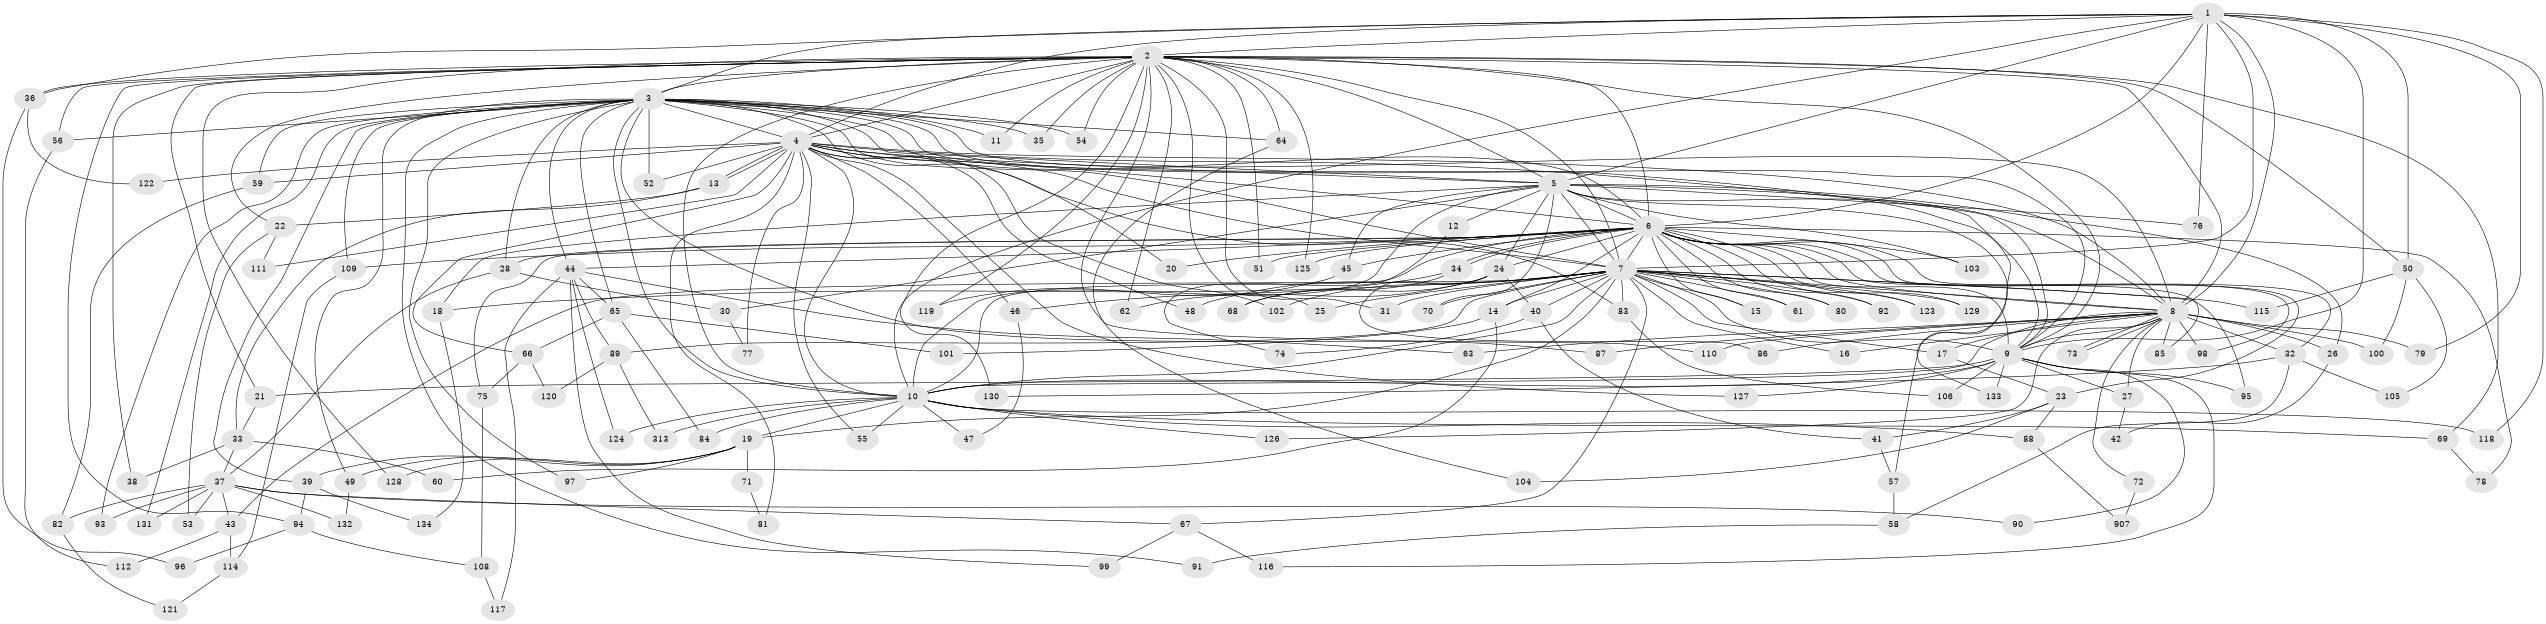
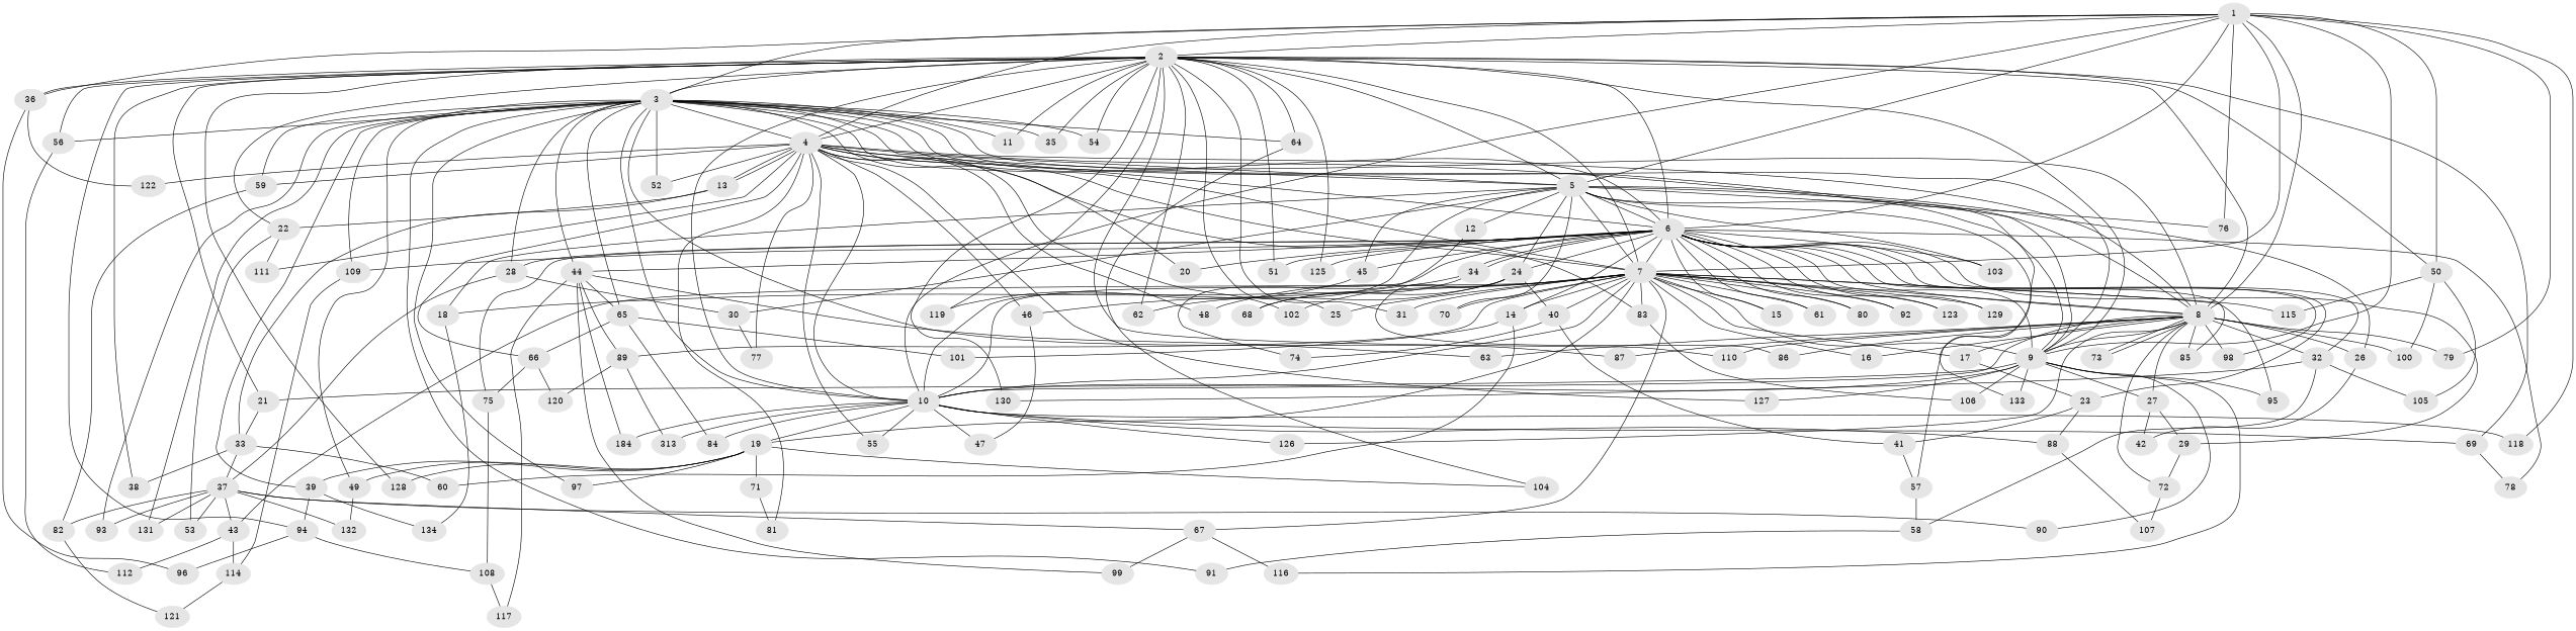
  graph {
    node [color=gray90 style=filled]
    1
    2
    3
    4
    5
    6
    7
    8
    9
    10
    36
    50
    76
    79
    118
    11
    21
    22
    25
    31
    35
    38
    51
    54
    56
    62
    64
    69
    94
    110
    119
    125
    128
    130
    20
    28
    39
    44
    49
    52
    57
    59
    65
    87
    91
    93
    97
    109
    131
    13
    46
    48
    55
    66
    77
    81
    83
    102
    111
    122
    127
    12
    18
    24
    26
    30
    45
    70
    103
    133
    14
    15
    23
+   29
    32
    34
    61
    75
    78
    80
    85
    92
    98
    123
    129
    16
    17
    19
    40
    43
    67
    89
    95
    115
    27
    63
    72
    73
    86
    100
    126
    90
    106
    116
    47
    84
    88
    n108 [label=313]
-   124
+   124 [label=184]
    96
    105
    33
    53
    112
    104
    108
    37
    134
    99
    117
    132
    58
    82
    101
    114
    120
    74
    68
    42
    60
    41
    71
-   107 [label=907]
+   107
    121
    1 -- 2
    1 -- 3
    1 -- 4
    1 -- 5
    1 -- 6
    1 -- 7
    1 -- 8
    1 -- 9
    1 -- 10
    1 -- 36
    1 -- 50
    1 -- 76
    1 -- 79
    1 -- 118
    2 -- 3
    2 -- 4
    2 -- 5
    2 -- 6
    2 -- 7
    2 -- 8
    2 -- 9
    2 -- 10
    2 -- 36
    2 -- 50
    2 -- 11
    2 -- 21
    2 -- 22
    2 -- 25
    2 -- 31
    2 -- 35
    2 -- 38
    2 -- 51
    2 -- 54
    2 -- 56
    2 -- 62
    2 -- 64
    2 -- 69
    2 -- 94
    2 -- 110
    2 -- 119
    2 -- 125
    2 -- 128
    2 -- 130
    3 -- 4
    3 -- 5
    3 -- 6
    3 -- 7
    3 -- 8
    3 -- 9
    3 -- 10
    3 -- 11
    3 -- 35
    3 -- 54
    3 -- 56
    3 -- 64
    3 -- 20
    3 -- 28
    3 -- 39
    3 -- 44
    3 -- 49
    3 -- 52
    3 -- 57
    3 -- 59
    3 -- 65
    3 -- 87
    3 -- 91
    3 -- 93
    3 -- 97
    3 -- 109
    3 -- 131
    4 -- 5
    4 -- 6
    4 -- 7
    4 -- 8
    4 -- 9
    4 -- 10
    4 -- 52
    4 -- 59
    4 -- 13
    4 -- 13
    4 -- 46
    4 -- 48
    4 -- 55
    4 -- 66
    4 -- 77
    4 -- 81
    4 -- 83
    4 -- 102
    4 -- 111
    4 -- 122
    4 -- 127
    5 -- 6
    5 -- 7
    5 -- 8
    5 -- 9
    5 -- 10
    5 -- 76
    5 -- 12
    5 -- 18
    5 -- 24
    5 -- 26
    5 -- 30
    5 -- 45
    5 -- 70
    5 -- 103
    5 -- 133
    6 -- 7
    6 -- 8
    6 -- 9
    6 -- 10
    6 -- 51
    6 -- 125
    6 -- 20
    6 -- 28
    6 -- 44
    6 -- 109
    6 -- 24
    6 -- 45
    6 -- 103
    6 -- 14
    6 -- 15
    6 -- 23
+   6 -- 29
    6 -- 32
    6 -- 34
    6 -- 34
    6 -- 61
    6 -- 75
    6 -- 78
    6 -- 80
    6 -- 85
    6 -- 92
    6 -- 98
    6 -- 123
    6 -- 129
    7 -- 8
    7 -- 9
    7 -- 10
    7 -- 25
    7 -- 31
    7 -- 48
    7 -- 83
    7 -- 102
    7 -- 18
    7 -- 70
    7 -- 14
    7 -- 15
    7 -- 61
    7 -- 80
    7 -- 92
    7 -- 123
    7 -- 129
    7 -- 16
    7 -- 17
    7 -- 19
    7 -- 40
    7 -- 43
    7 -- 67
    7 -- 89
    7 -- 95
    7 -- 115
    8 -- 9
    8 -- 10
    8 -- 79
    8 -- 110
    8 -- 87
    8 -- 26
    8 -- 32
    8 -- 85
    8 -- 98
    8 -- 16
    8 -- 17
    8 -- 27
    8 -- 63
    8 -- 72
    8 -- 73
    8 -- 73
    8 -- 86
    8 -- 100
    8 -- 126
    9 -- 10
    9 -- 21
    9 -- 127
    9 -- 133
    9 -- 95
    9 -- 27
    9 -- 90
    9 -- 106
    9 -- 116
    10 -- 118
    10 -- 69
    10 -- 55
    10 -- 19
    10 -- 126
    10 -- 47
    10 -- 84
    10 -- 88
    10 -- n108
    10 -- 124
    36 -- 122
    36 -- 96
    50 -- 115
    50 -- 100
    50 -- 105
    21 -- 33
    22 -- 111
    22 -- 53
    56 -- 112
    64 -- 104
    69 -- 78
    94 -- 96
    94 -- 108
    28 -- 30
    28 -- 37
    39 -- 94
    39 -- 134
    44 -- 65
    44 -- 89
    44 -- 63
    44 -- 124
    44 -- 99
    44 -- 117
    49 -- 132
    57 -- 58
    59 -- 82
    65 -- 66
    65 -- 84
    65 -- 101
    109 -- 114
    13 -- 22
    13 -- 33
    46 -- 47
    66 -- 75
    66 -- 120
    83 -- 106
    12 -- 74
    18 -- 134
    24 -- 62
    24 -- 40
    24 -- 86
    24 -- 68
    26 -- 42
    30 -- 77
    45 -- 119
    14 -- 101
    14 -- 60
    23 -- 88
    23 -- 41
+   29 -- 72
    32 -- 130
    32 -- 105
    32 -- 58
    34 -- 46
    34 -- 68
    75 -- 108
    17 -- 23
    19 -- 128
    19 -- 39
    19 -- 49
    19 -- 97
-   23 -- 104
+   19 -- 104
    19 -- 71
    40 -- 74
    40 -- 41
    43 -- 112
    43 -- 114
    67 -- 116
    67 -- 99
    89 -- n108
    89 -- 120
+   27 -- 29
    27 -- 42
    72 -- 107
    88 -- 107
    33 -- 38
    33 -- 37
    33 -- 60
    108 -- 117
    37 -- 93
    37 -- 131
    37 -- 43
    37 -- 67
    37 -- 90
    37 -- 53
    37 -- 132
    37 -- 82
    58 -- 91
    82 -- 121
    114 -- 121
    41 -- 57
    71 -- 81
  }
